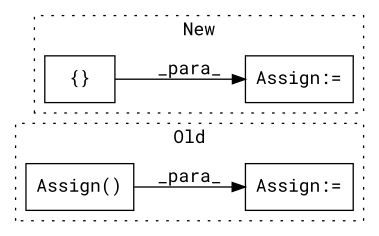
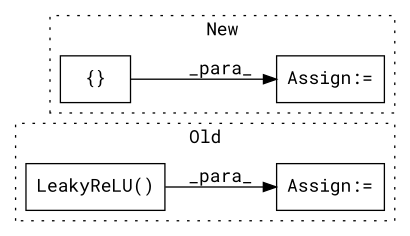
  digraph {
    rankdir=LR
    fontname="Roboto Mono"
    node [a=68 l=3 shape=box fontname="Roboto Mono"]
    edge [fontname="Roboto Mono"]
-   n1 [a=75 l="13,1" label="Assign()" s="233,249"]
+   n1 [a=75 l="13,1" label="LeakyReLU()" s="233,249"]
    n2 [label="Assign:=" s=169]
    n3 [a=59 l="2,1" label="{}" s="150,150"]
    n4 [label="Assign:=" s=147]
    subgraph cluster_1 {
      label=Old
      style=dotted
      n1
      n2
    }
    subgraph cluster_2 {
      label=New
      style=dotted
      n3
      n4
    }
    n1 -> n2 [label=_para_]
    n3 -> n4 [label=_para_]
  }
